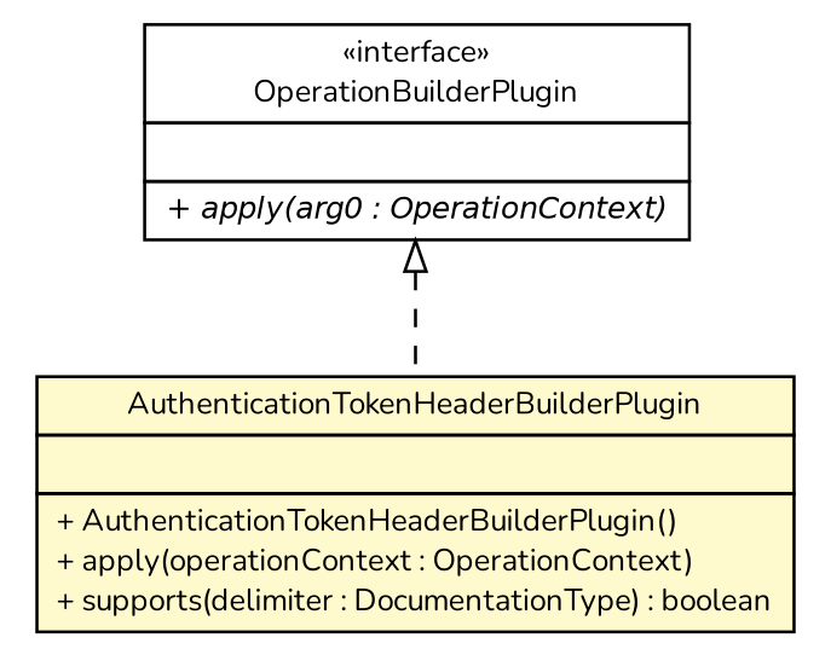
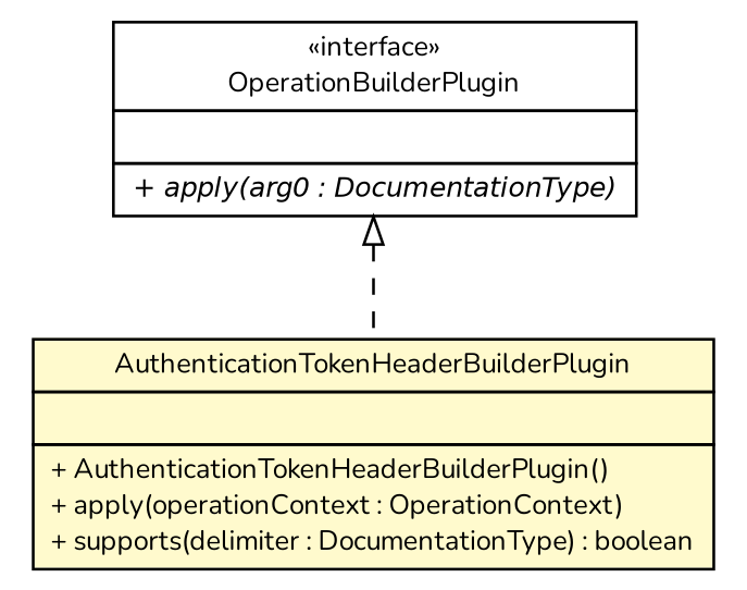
  digraph {
    nodesep=0.25
    ranksep=0.5
    fontname=Nunito
    node [fontcolor=black fontname=Nunito fontsize=10.0 shape=plaintext]
    n1 [label=<<table title="cn.home1.oss.lib.security.swagger.AuthenticationTokenHeaderBuilderPlugin" border="0" cellborder="1" cellspacing="0" cellpadding="2" port="p" bgcolor="lemonChiffon" href="./AuthenticationTokenHeaderBuilderPlugin.html"> 		<tr><td><table border="0" cellspacing="0" cellpadding="1"> <tr><td align="center" balign="center"> AuthenticationTokenHeaderBuilderPlugin </td></tr> 		</table></td></tr> 		<tr><td><table border="0" cellspacing="0" cellpadding="1"> <tr><td align="left" balign="left">  </td></tr> 		</table></td></tr> 		<tr><td><table border="0" cellspacing="0" cellpadding="1"> <tr><td align="left" balign="left"> + AuthenticationTokenHeaderBuilderPlugin() </td></tr> <tr><td align="left" balign="left"> + apply(operationContext : OperationContext) </td></tr> <tr><td align="left" balign="left"> + supports(delimiter : DocumentationType) : boolean </td></tr> 		</table></td></tr> 		</table>>]
-   n2 [label=<<table title="springfox.documentation.spi.service.OperationBuilderPlugin" border="0" cellborder="1" cellspacing="0" cellpadding="2" port="p" href="http://java.sun.com/j2se/1.4.2/docs/api/springfox/documentation/spi/service/OperationBuilderPlugin.html"> 		<tr><td><table border="0" cellspacing="0" cellpadding="1"> <tr><td align="center" balign="center"> &#171;interface&#187; </td></tr> <tr><td align="center" balign="center"> OperationBuilderPlugin </td></tr> 		</table></td></tr> 		<tr><td><table border="0" cellspacing="0" cellpadding="1"> <tr><td align="left" balign="left">  </td></tr> 		</table></td></tr> 		<tr><td><table border="0" cellspacing="0" cellpadding="1"> <tr><td align="left" balign="left"><font face="Helvetica-Oblique" point-size="10.0"> + apply(arg0 : OperationContext) </font></td></tr> 		</table></td></tr> 		</table>>]
+   n2 [label=<<table title="springfox.documentation.spi.service.OperationBuilderPlugin" border="0" cellborder="1" cellspacing="0" cellpadding="2" port="p" href="http://java.sun.com/j2se/1.4.2/docs/api/springfox/documentation/spi/service/OperationBuilderPlugin.html"> 		<tr><td><table border="0" cellspacing="0" cellpadding="1"> <tr><td align="center" balign="center"> &#171;interface&#187; </td></tr> <tr><td align="center" balign="center"> OperationBuilderPlugin </td></tr> 		</table></td></tr> 		<tr><td><table border="0" cellspacing="0" cellpadding="1"> <tr><td align="left" balign="left">  </td></tr> 		</table></td></tr> 		<tr><td><table border="0" cellspacing="0" cellpadding="1"> <tr><td align="left" balign="left"><font face="Helvetica-Oblique" point-size="10.0"> + apply(arg0 : DocumentationType) </font></td></tr> 		</table></td></tr> 		</table>>]
    n2 -> n1 [arrowtail=empty dir=back fontname=Nunito fontsize=10 headport=p labelfontname=Helvetica labelfontsize=10 style=dashed tailport=p]
  }
